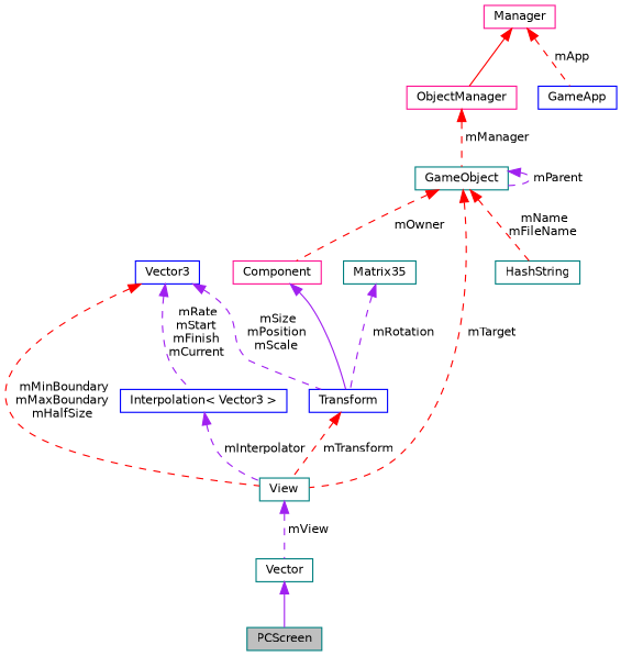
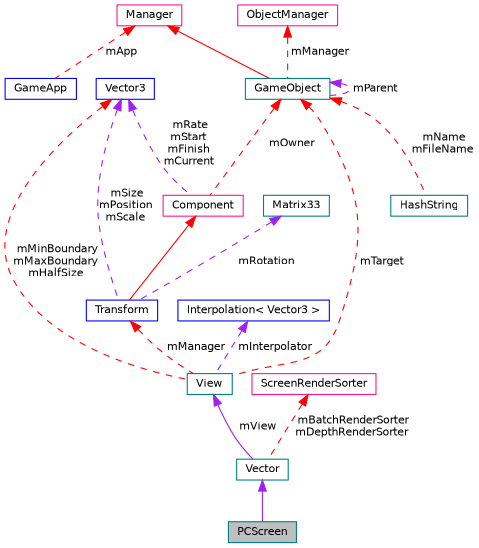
  digraph {
    node [color=teal fillcolor=white fontname=Helvetica fontsize=10 shape=record style=filled]
    edge [color=red dir=back fontname=Helvetica fontsize=10 labelfontname=Helvetica labelfontsize=10 style=dashed]
    n1 [fillcolor=grey75 fontcolor=black height=0.2 label=PCScreen width=0.4]
    n2 [height=0.2 label=Vector width=0.4]
    n3 [height=0.2 label=View width=0.4]
    n4 [height=0.2 label=GameObject width=0.4]
    n5 [color=deeppink height=0.2 label=Component width=0.4]
    n6 [height=0.2 label=HashString width=0.4]
    n7 [color=blue height=0.2 label=Transform width=0.4]
    n8 [color=deeppink height=0.2 label=ObjectManager width=0.4]
    n9 [color=deeppink height=0.2 label=Manager width=0.4]
    n10 [color=blue height=0.2 label=GameApp width=0.4]
    n11 [color=blue height=0.2 label="Interpolation\< Vector3 \>" width=0.4]
    n12 [color=blue height=0.2 label=Vector3 width=0.4]
-   n13 [height=0.2 label=Matrix35 width=0.4]
+   n13 [height=0.2 label=Matrix33 width=0.4]
+   n14 [color=deeppink height=0.2 label=ScreenRenderSorter width=0.4]
    n2 -> n1 [color=purple style=solid]
-   n3 -> n2 [color=purple label=" mView"]
+   n3 -> n2 [color=purple label=" mView" style=solid]
    n4 -> n3 [label=" mTarget"]
    n4 -> n4 [color=purple label=" mParent"]
    n4 -> n5 [label=" mOwner"]
    n4 -> n6 [label=" mName\nmFileName"]
-   n5 -> n7 [color=purple style=solid]
-   n7 -> n3 [label=" mTransform"]
+   n5 -> n7 [style=solid]
+   n7 -> n3 [label=" mManager"]
    n8 -> n4 [label=" mManager"]
-   n9 -> n8 [style=solid]
+   n9 -> n4 [style=solid]
    n9 -> n10 [label=" mApp"]
    n11 -> n3 [color=purple label=" mInterpolator"]
    n12 -> n3 [label=" mMinBoundary\nmMaxBoundary\nmHalfSize"]
    n12 -> n7 [color=purple label=" mSize\nmPosition\nmScale"]
-   n12 -> n11 [color=purple label=" mRate\nmStart\nmFinish\nmCurrent"]
+   n12 -> n5 [color=purple label=" mRate\nmStart\nmFinish\nmCurrent"]
    n13 -> n7 [color=purple label=" mRotation"]
+   n14 -> n2 [label=" mBatchRenderSorter\nmDepthRenderSorter"]
  }
